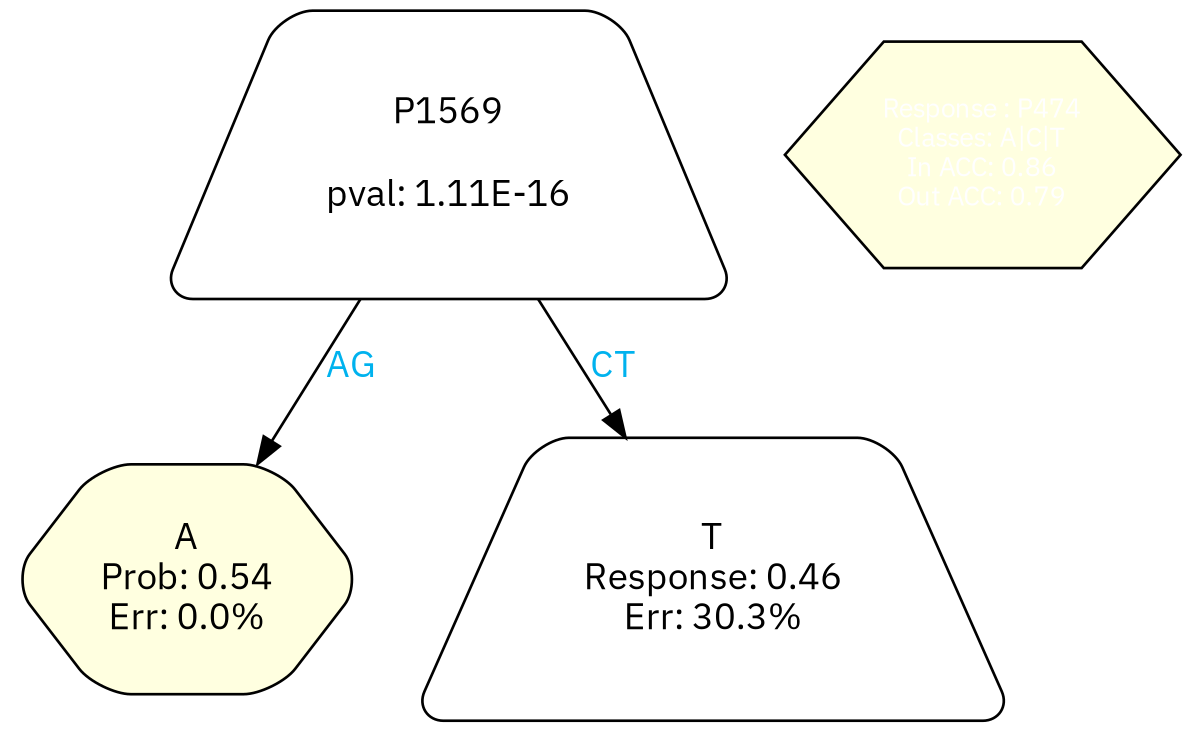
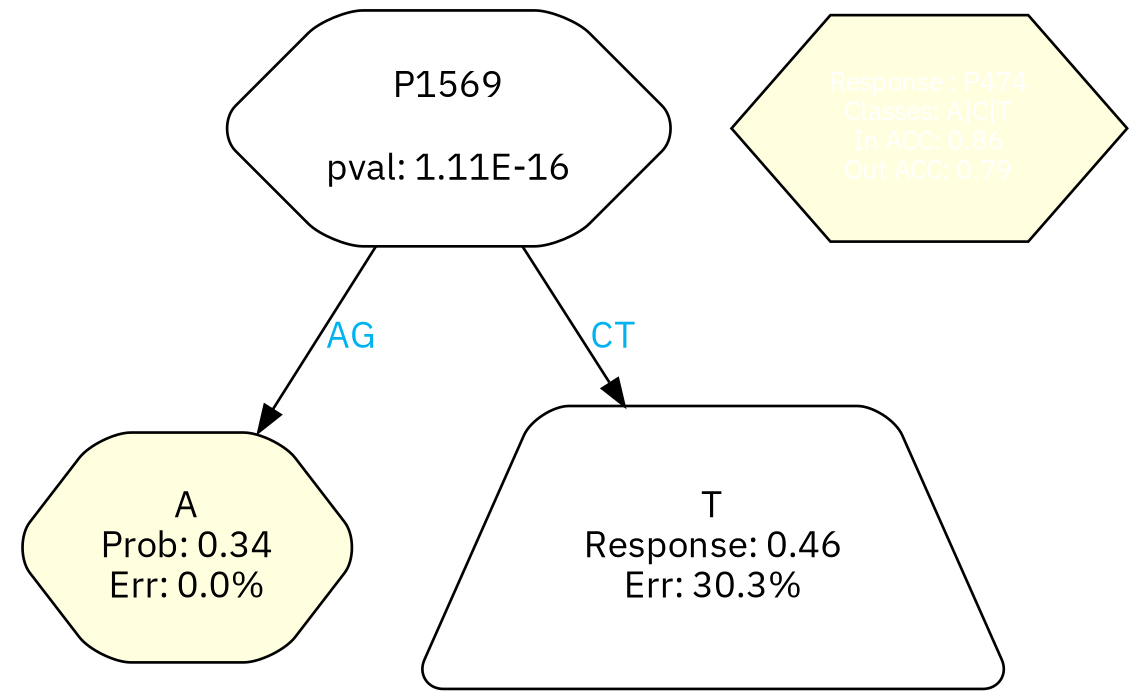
  digraph {
    fontname="IBM Plex Sans"
    ranksep=equally
    splines=polylines
    node [color=black fillcolor=lightyellow fontname="IBM Plex Sans" shape=hexagon style="filled, rounded"]
    edge [fontcolor=deepskyblue2 fontname="IBM Plex Sans"]
-   n1 [label="A\nProb: 0.54\nErr: 0.0%"]
+   n1 [label="A\nProb: 0.34\nErr: 0.0%"]
    n2 [fillcolor=white label="T\nResponse: 0.46\nErr: 30.3%" shape=trapezium]
    n3 [align=left fontcolor=white fontsize=10 label="Response : P474\nClasses: A|C|T\nIn ACC: 0.86\nOut ACC: 0.79\n" style=filled]
-   n4 [fillcolor=white label="P1569\n\npval: 1.11E-16" shape=trapezium]
+   n4 [fillcolor=white label="P1569\n\npval: 1.11E-16"]
    subgraph sub_1 {
      rank=same
      n1
      n2
    }
    subgraph sub_2 {
      rank=same
      n3
      n4
    }
    n4 -> n1 [label=AG]
    n4 -> n2 [label=CT]
  }
